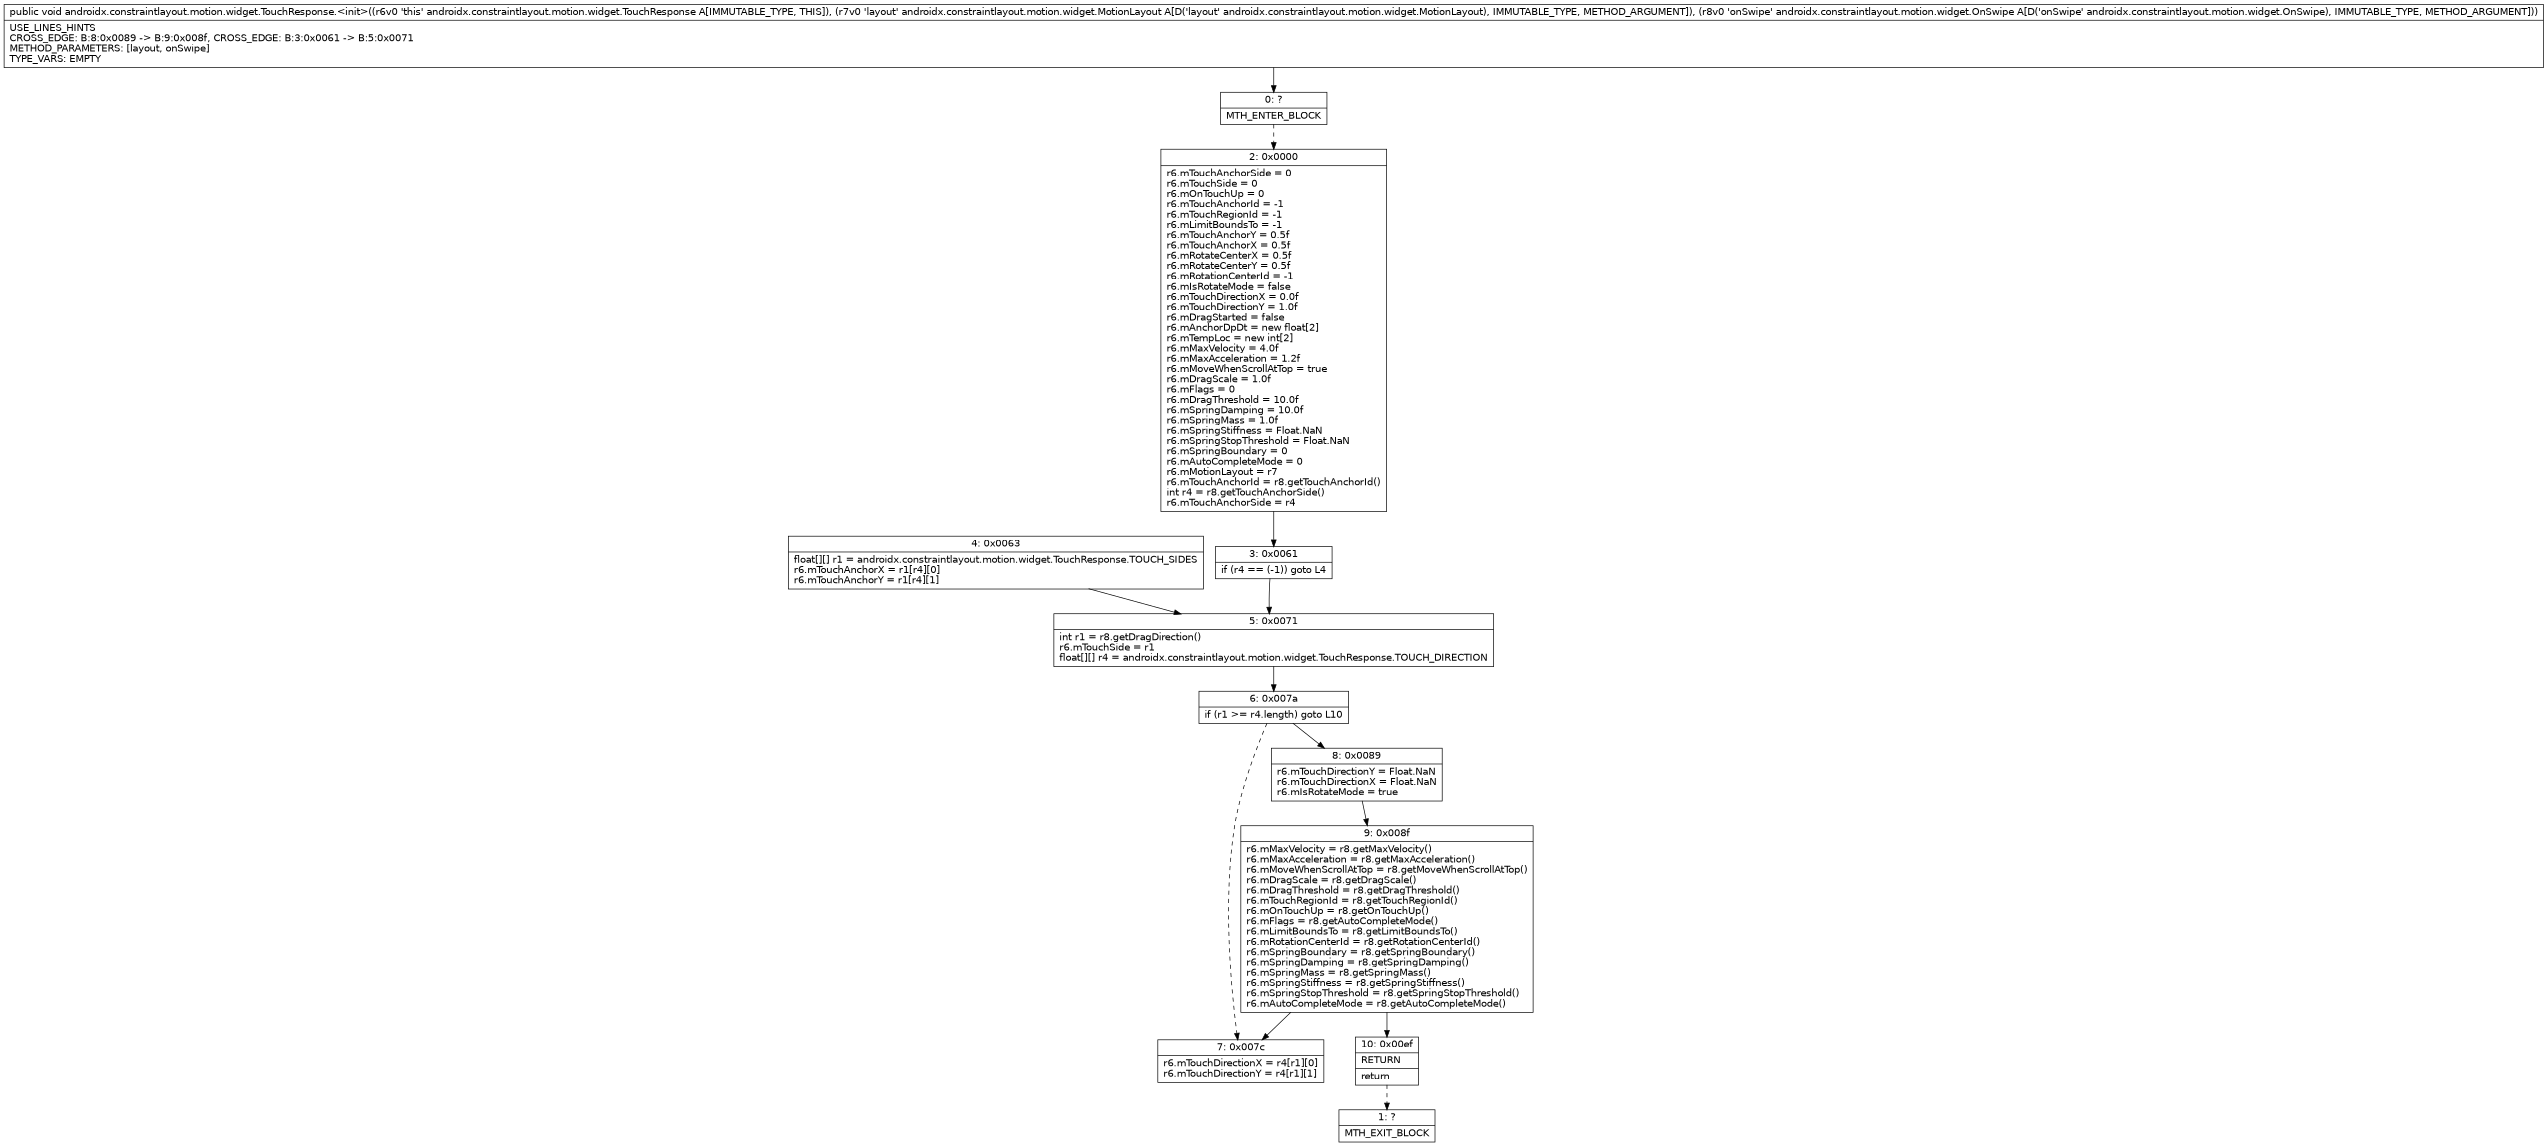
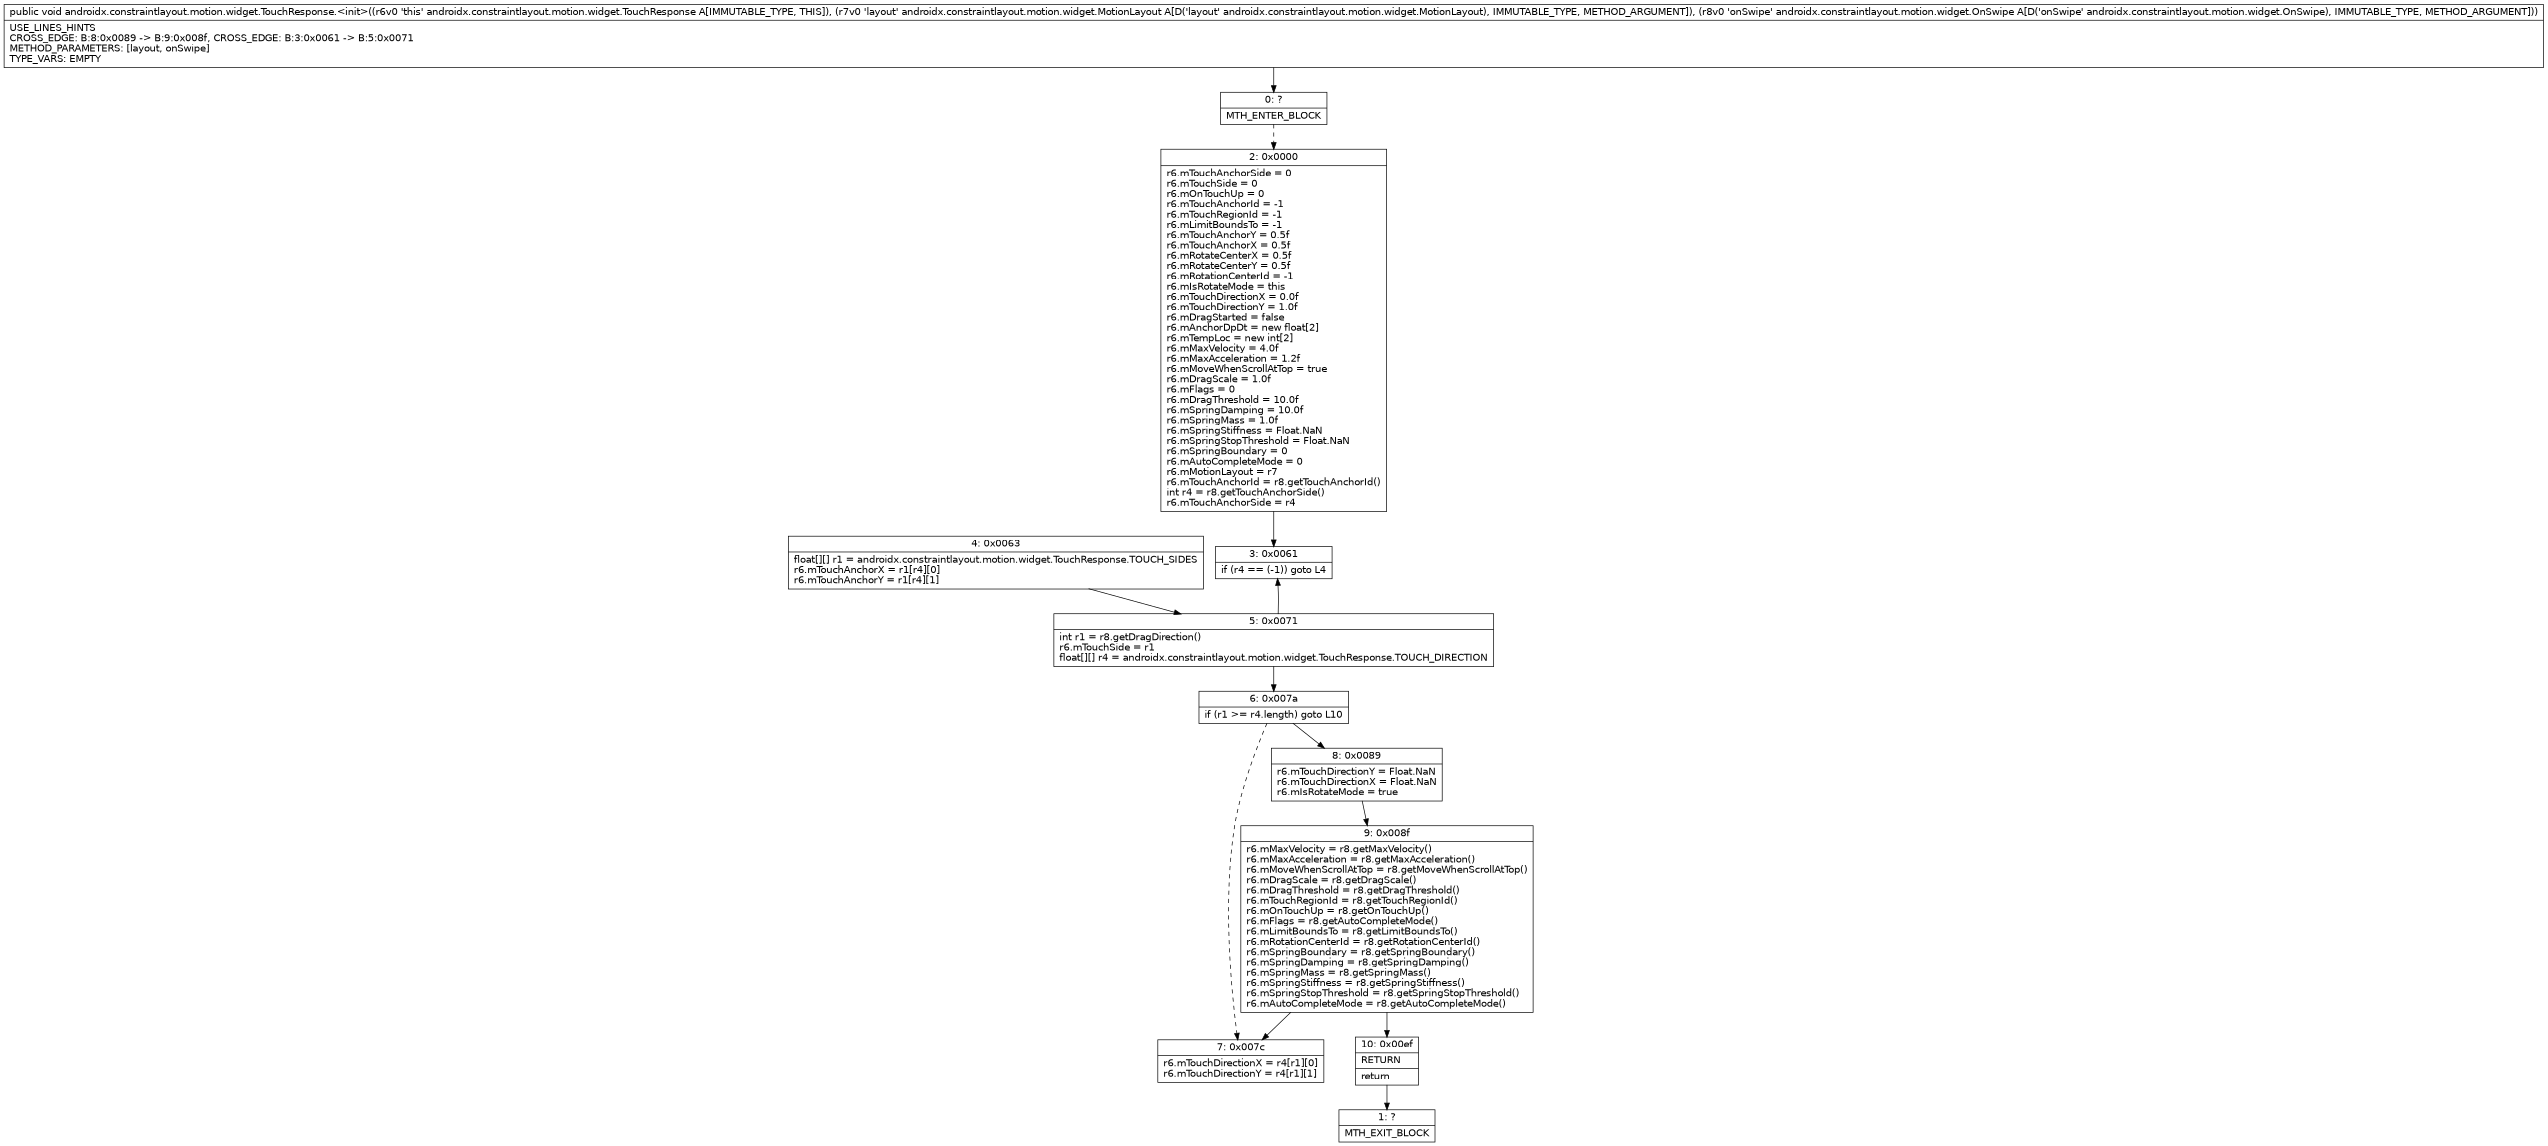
  digraph {
    fontname="DejaVu Sans"
    node [fontname="DejaVu Sans" shape=record]
    edge [fontname="DejaVu Sans"]
    n1 [label="{0\:\ ?|MTH_ENTER_BLOCK\l}"]
-   n2 [label="{2\:\ 0x0000|r6.mTouchAnchorSide = 0\lr6.mTouchSide = 0\lr6.mOnTouchUp = 0\lr6.mTouchAnchorId = \-1\lr6.mTouchRegionId = \-1\lr6.mLimitBoundsTo = \-1\lr6.mTouchAnchorY = 0.5f\lr6.mTouchAnchorX = 0.5f\lr6.mRotateCenterX = 0.5f\lr6.mRotateCenterY = 0.5f\lr6.mRotationCenterId = \-1\lr6.mIsRotateMode = false\lr6.mTouchDirectionX = 0.0f\lr6.mTouchDirectionY = 1.0f\lr6.mDragStarted = false\lr6.mAnchorDpDt = new float[2]\lr6.mTempLoc = new int[2]\lr6.mMaxVelocity = 4.0f\lr6.mMaxAcceleration = 1.2f\lr6.mMoveWhenScrollAtTop = true\lr6.mDragScale = 1.0f\lr6.mFlags = 0\lr6.mDragThreshold = 10.0f\lr6.mSpringDamping = 10.0f\lr6.mSpringMass = 1.0f\lr6.mSpringStiffness = Float.NaN\lr6.mSpringStopThreshold = Float.NaN\lr6.mSpringBoundary = 0\lr6.mAutoCompleteMode = 0\lr6.mMotionLayout = r7\lr6.mTouchAnchorId = r8.getTouchAnchorId()\lint r4 = r8.getTouchAnchorSide()\lr6.mTouchAnchorSide = r4\l}"]
+   n2 [label="{2\:\ 0x0000|r6.mTouchAnchorSide = 0\lr6.mTouchSide = 0\lr6.mOnTouchUp = 0\lr6.mTouchAnchorId = \-1\lr6.mTouchRegionId = \-1\lr6.mLimitBoundsTo = \-1\lr6.mTouchAnchorY = 0.5f\lr6.mTouchAnchorX = 0.5f\lr6.mRotateCenterX = 0.5f\lr6.mRotateCenterY = 0.5f\lr6.mRotationCenterId = \-1\lr6.mIsRotateMode = this\lr6.mTouchDirectionX = 0.0f\lr6.mTouchDirectionY = 1.0f\lr6.mDragStarted = false\lr6.mAnchorDpDt = new float[2]\lr6.mTempLoc = new int[2]\lr6.mMaxVelocity = 4.0f\lr6.mMaxAcceleration = 1.2f\lr6.mMoveWhenScrollAtTop = true\lr6.mDragScale = 1.0f\lr6.mFlags = 0\lr6.mDragThreshold = 10.0f\lr6.mSpringDamping = 10.0f\lr6.mSpringMass = 1.0f\lr6.mSpringStiffness = Float.NaN\lr6.mSpringStopThreshold = Float.NaN\lr6.mSpringBoundary = 0\lr6.mAutoCompleteMode = 0\lr6.mMotionLayout = r7\lr6.mTouchAnchorId = r8.getTouchAnchorId()\lint r4 = r8.getTouchAnchorSide()\lr6.mTouchAnchorSide = r4\l}"]
    n3 [label="{3\:\ 0x0061|if (r4 == (\-1)) goto L4\l}"]
    n4 [label="{5\:\ 0x0071|int r1 = r8.getDragDirection()\lr6.mTouchSide = r1\lfloat[][] r4 = androidx.constraintlayout.motion.widget.TouchResponse.TOUCH_DIRECTION\l}"]
    n5 [label="{4\:\ 0x0063|float[][] r1 = androidx.constraintlayout.motion.widget.TouchResponse.TOUCH_SIDES\lr6.mTouchAnchorX = r1[r4][0]\lr6.mTouchAnchorY = r1[r4][1]\l}"]
    n6 [label="{6\:\ 0x007a|if (r1 \>= r4.length) goto L10\l}"]
    n7 [label="{7\:\ 0x007c|r6.mTouchDirectionX = r4[r1][0]\lr6.mTouchDirectionY = r4[r1][1]\l}"]
    n8 [label="{8\:\ 0x0089|r6.mTouchDirectionY = Float.NaN\lr6.mTouchDirectionX = Float.NaN\lr6.mIsRotateMode = true\l}"]
    n9 [label="{9\:\ 0x008f|r6.mMaxVelocity = r8.getMaxVelocity()\lr6.mMaxAcceleration = r8.getMaxAcceleration()\lr6.mMoveWhenScrollAtTop = r8.getMoveWhenScrollAtTop()\lr6.mDragScale = r8.getDragScale()\lr6.mDragThreshold = r8.getDragThreshold()\lr6.mTouchRegionId = r8.getTouchRegionId()\lr6.mOnTouchUp = r8.getOnTouchUp()\lr6.mFlags = r8.getAutoCompleteMode()\lr6.mLimitBoundsTo = r8.getLimitBoundsTo()\lr6.mRotationCenterId = r8.getRotationCenterId()\lr6.mSpringBoundary = r8.getSpringBoundary()\lr6.mSpringDamping = r8.getSpringDamping()\lr6.mSpringMass = r8.getSpringMass()\lr6.mSpringStiffness = r8.getSpringStiffness()\lr6.mSpringStopThreshold = r8.getSpringStopThreshold()\lr6.mAutoCompleteMode = r8.getAutoCompleteMode()\l}"]
    n10 [label="{10\:\ 0x00ef|RETURN\l|return\l}"]
    n11 [label="{1\:\ ?|MTH_EXIT_BLOCK\l}"]
    n12 [label="{public void androidx.constraintlayout.motion.widget.TouchResponse.\<init\>((r6v0 'this' androidx.constraintlayout.motion.widget.TouchResponse A[IMMUTABLE_TYPE, THIS]), (r7v0 'layout' androidx.constraintlayout.motion.widget.MotionLayout A[D('layout' androidx.constraintlayout.motion.widget.MotionLayout), IMMUTABLE_TYPE, METHOD_ARGUMENT]), (r8v0 'onSwipe' androidx.constraintlayout.motion.widget.OnSwipe A[D('onSwipe' androidx.constraintlayout.motion.widget.OnSwipe), IMMUTABLE_TYPE, METHOD_ARGUMENT]))  | USE_LINES_HINTS\lCROSS_EDGE: B:8:0x0089 \-\> B:9:0x008f, CROSS_EDGE: B:3:0x0061 \-\> B:5:0x0071\lMETHOD_PARAMETERS: [layout, onSwipe]\lTYPE_VARS: EMPTY\l}"]
    n1 -> n2 [style=dashed]
    n2 -> n3
-   n3 -> n4
+   n4 -> n3
    n4 -> n6
    n5 -> n4
    n6 -> n7 [style=dashed]
    n6 -> n8
    n8 -> n9
    n9 -> n7
    n9 -> n10
-   n10 -> n11 [style=dashed]
+   n10 -> n11
    n12 -> n1
  }
